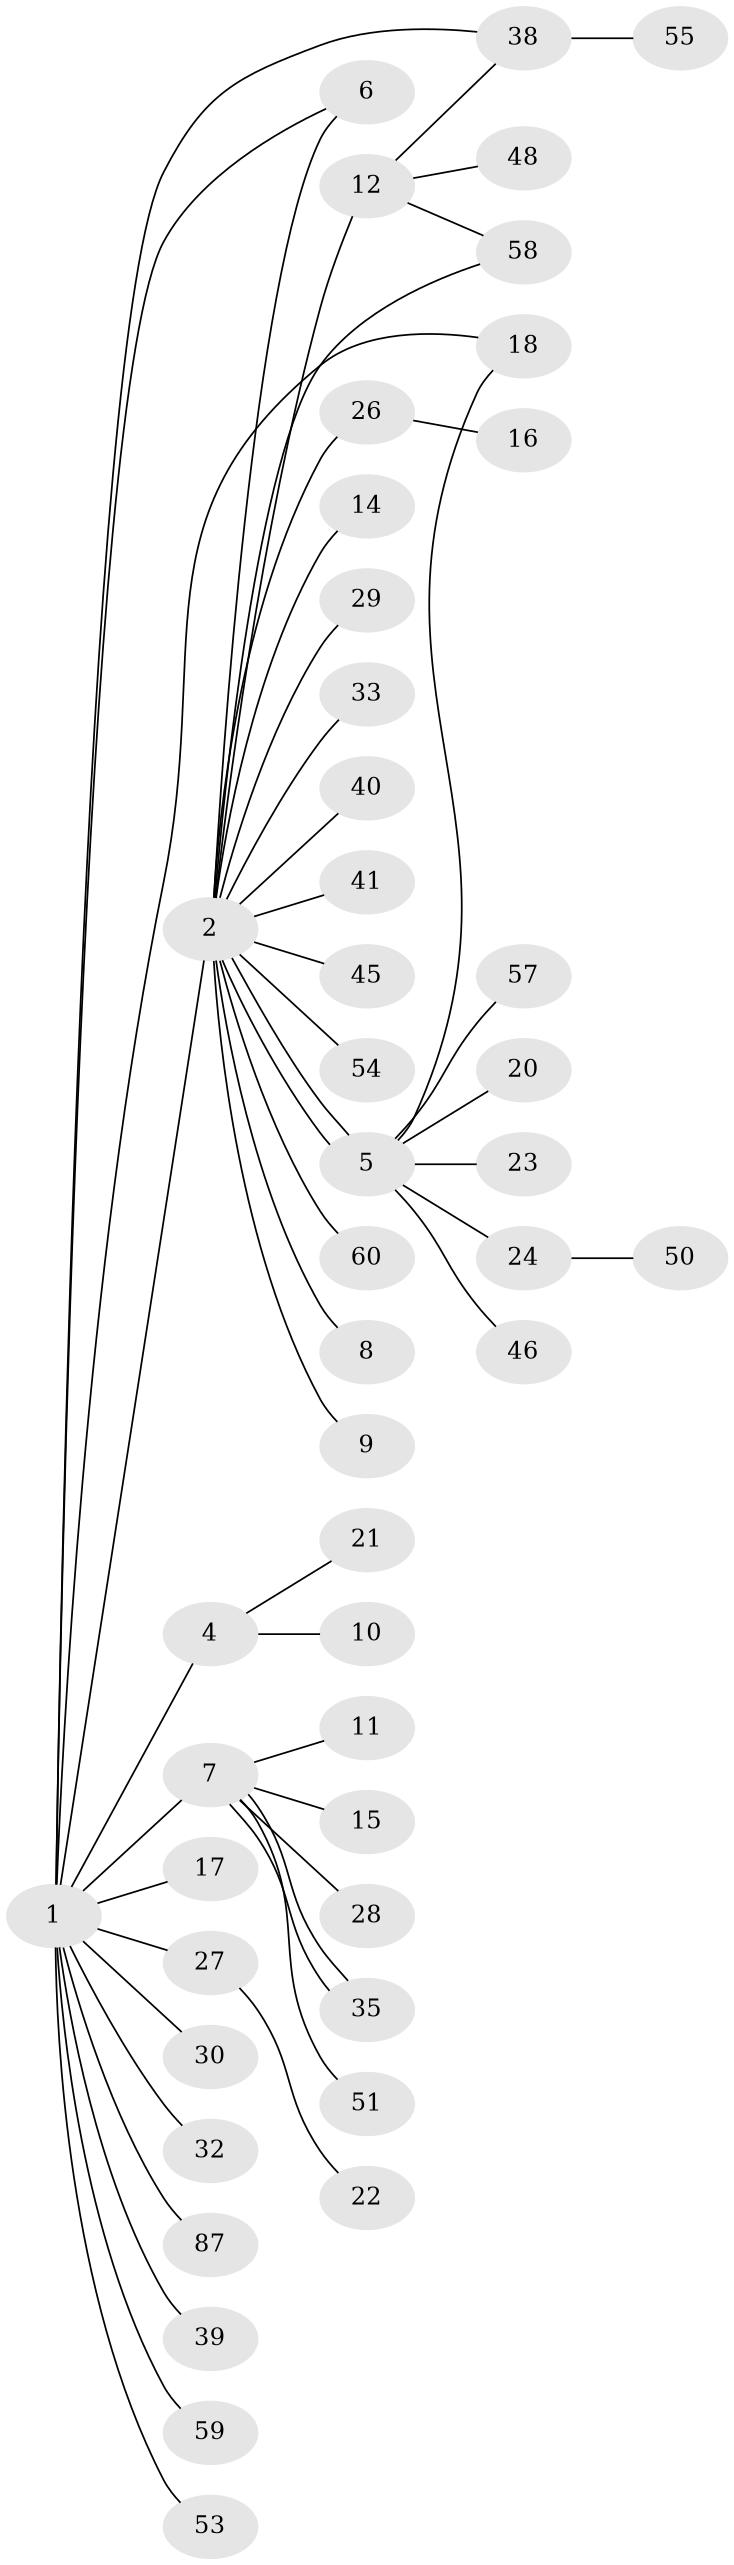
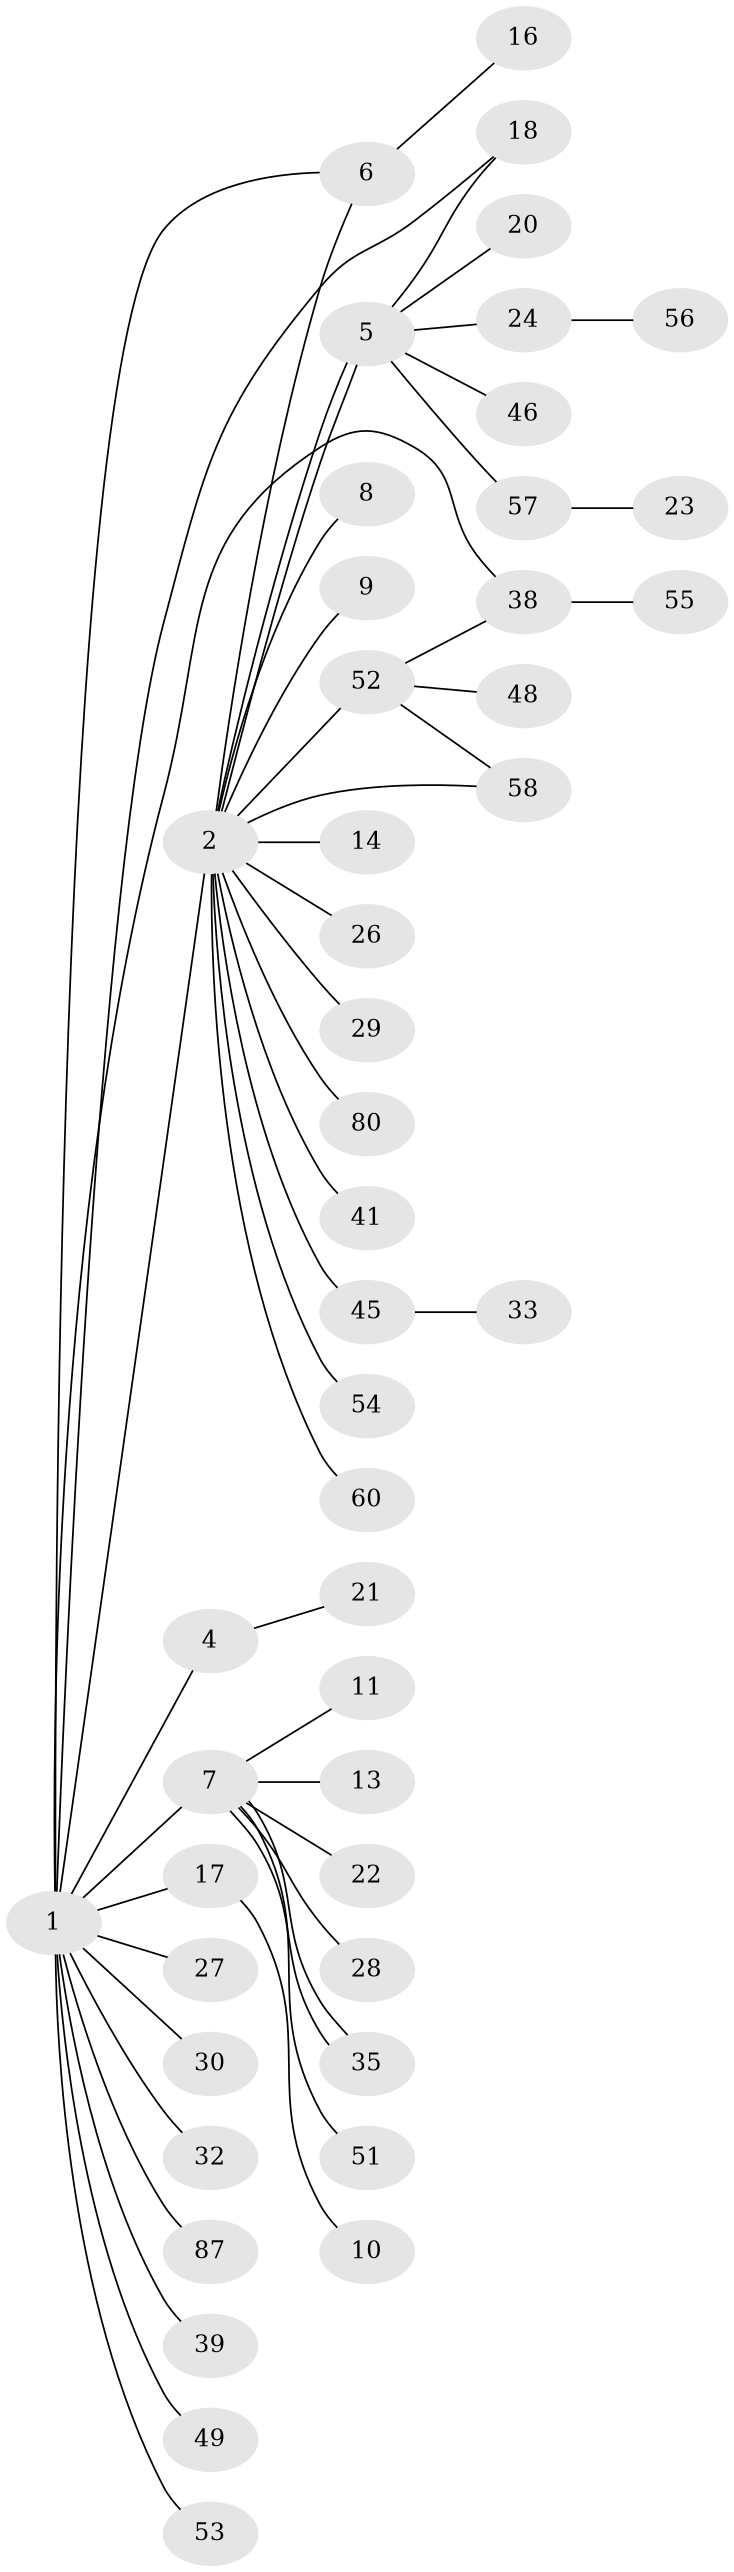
  graph {
    rankdir=LR
    node [color=gray90 style=filled]
    1 [super="+44"]
    2 [super="+3"]
    4 [super="+15"]
    6
    7 [super="+25"]
    17
    18
    27
    30
    32 [super="+36"]
    n11 [label=87]
    38 [super="+59"]
    39 [super="+43"]
-   49 [label=59]
+   49
    53
    5 [super="+19"]
    8 [super="+31"]
    9
-   12 [super="+56"]
+   12 [super="+56" label=52]
    14
    26
    29
    33 [super="+34"]
-   40
+   40 [label=80]
    41
    45
    54
    58
    60
    10 [super="+42"]
    21 [super="+57"]
    16 [super="+52"]
    11
-   13 [label=15]
+   13
    22
    28
    35
    51
    55
    20
    23
    24
    46
    n44 [label=57]
    48
-   50
+   50 [label=56]
    1 -- 2
    1 -- 4
    1 -- 6
    1 -- 7
    1 -- 17
    1 -- 18
    1 -- 27
    1 -- 30
    1 -- 32
    1 -- n11
    1 -- 38
    1 -- 39
    1 -- 49
    1 -- 53
    2 -- 6
    2 -- 5 [weight=2]
    2 -- 5
    2 -- 8
    2 -- 9
    2 -- 12
    2 -- 14
    2 -- 26
    2 -- 29
-   2 -- 33
+   45 -- 33
    2 -- 40
    2 -- 41
    2 -- 45
    2 -- 54
    2 -- 58
    2 -- 60
-   4 -- 10
+   17 -- 10
    4 -- 21
-   26 -- 16
+   6 -- 16
    7 -- 11
    7 -- 13
-   27 -- 22
+   7 -- 22
    7 -- 28
    7 -- 35
    7 -- 35
    7 -- 51
    38 -- 55
    5 -- 18
    5 -- 20
-   5 -- 23
+   n44 -- 23
    5 -- 24
    5 -- 46
    5 -- n44
    12 -- 38
    12 -- 58
    12 -- 48
    24 -- 50
  }
